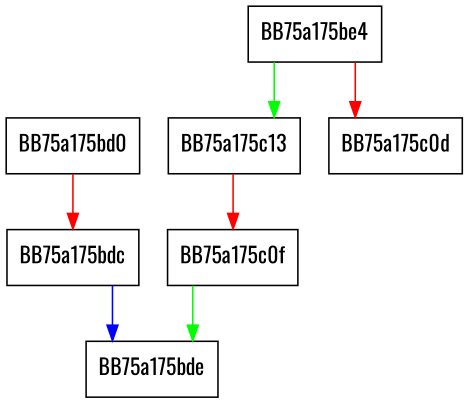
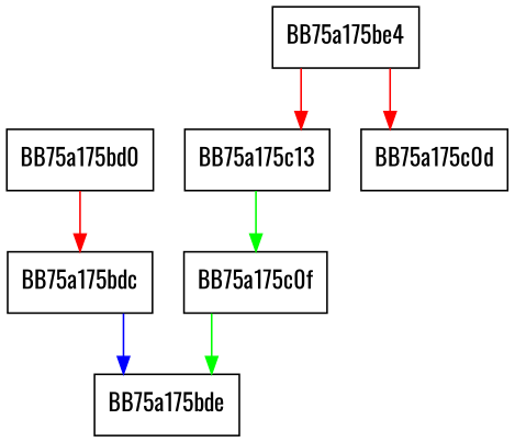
  digraph {
    fontname=Oswald
    splines=ortho
    node [fontname=Oswald shape=box]
    edge [color=green fontname=Oswald]
    BB75a175bd0
    BB75a175bdc
    BB75a175be4
    BB75a175c13
    BB75a175c0d
    BB75a175bde
    BB75a175c0f
    BB75a175bd0 -> BB75a175bdc [color=red]
    BB75a175bdc -> BB75a175bde [color=blue]
-   BB75a175be4 -> BB75a175c13
+   BB75a175be4 -> BB75a175c13 [color=red]
    BB75a175be4 -> BB75a175c0d [color=red]
-   BB75a175c13 -> BB75a175c0f [color=red]
+   BB75a175c13 -> BB75a175c0f
    BB75a175c0f -> BB75a175bde
  }
